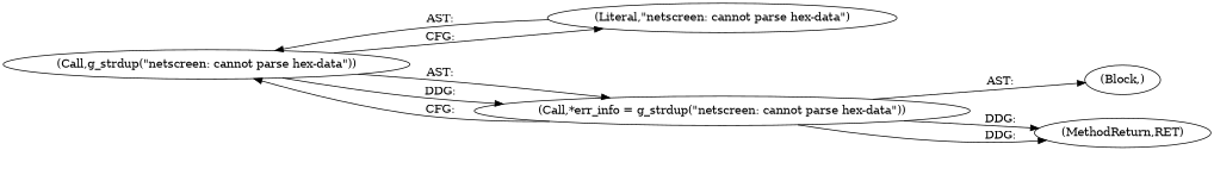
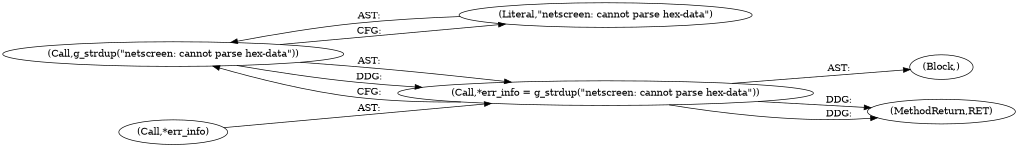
  digraph {
    rankdir=LR
    n1 [label="(Call,g_strdup(\"netscreen: cannot parse hex-data\"))"]
    n2 [label="(Call,*err_info = g_strdup(\"netscreen: cannot parse hex-data\"))"]
    n3 [label="(Literal,\"netscreen: cannot parse hex-data\")"]
    n4 [label="(Block,)"]
    n5 [label="(MethodReturn,RET)"]
+   n6 [label="(Call,*err_info)"]
    n1 -> n2 [label="AST: "]
    n1 -> n2 [label="DDG: "]
    n1 -> n3 [label="CFG: "]
    n2 -> n1 [label="CFG: "]
    n2 -> n4 [label="AST: "]
    n2 -> n5 [label="DDG: "]
    n2 -> n5 [label="DDG: "]
    n3 -> n1 [label="AST: "]
+   n6 -> n2 [label="AST: "]
  }
